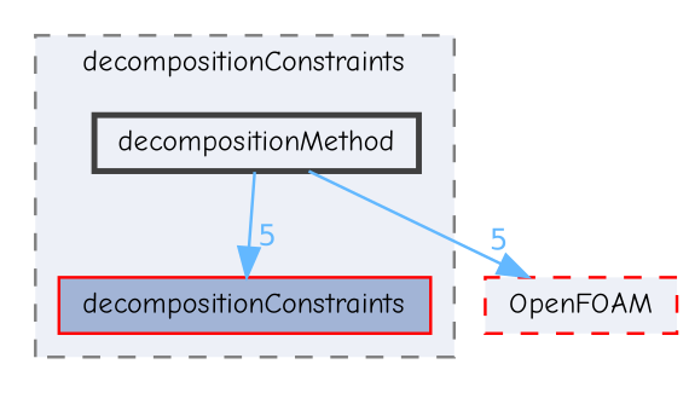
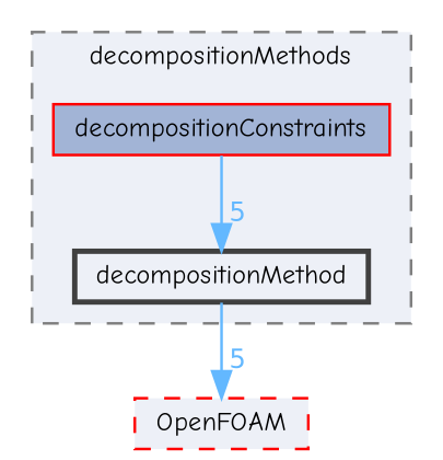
  digraph {
    compound=true
    fontname="Comic Neue"
    node [color=red fillcolor="#edf0f7" fontname="Comic Neue" fontsize=10 shape=box]
    edge [color=steelblue1 fontcolor=steelblue1 fontname="Comic Neue" fontsize=10 headlabel=5 labeldistance=1.5 labelfontname=Helvetica labelfontsize=10]
    n1 [fillcolor="#a2b4d6" height=0.2 label=decompositionConstraints style=filled width=0.4]
    n2 [color=grey25 height=0.2 label=decompositionMethod style="filled,bold" width=0.4]
    n3 [height=0.2 label=OpenFOAM style="filled,dashed" width=0.4]
    subgraph cluster_1 {
      bgcolor="#edf0f7"
      fontsize=10
-     label=decompositionConstraints
+     label=decompositionMethods
      pencolor=grey50
      style="filled,dashed"
      n1
      n2
    }
-   n2 -> n1
+   n1 -> n2
    n2 -> n3
  }
